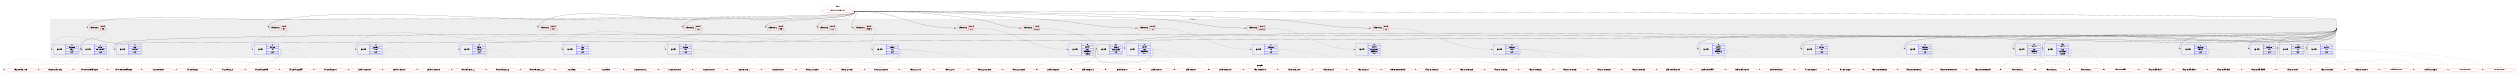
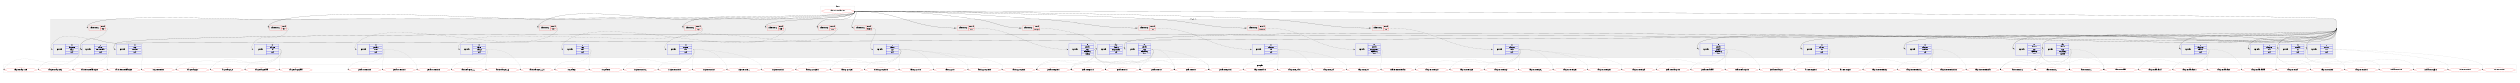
  digraph {
    compound=true
    concentrate=true
    fontname=Helvetica
    fontsize=10
    newrank=true
    rankdir=TB
    ranksep=1.5
    node [color=red fontname=Helvetica fontsize=10]
    edge [arrowhead=vee headport=w style=dotted tailport=e weight=100]
    n1 [label="net-print/cups-filters-1.20.0" width=4]
    n2 [color=blue label=<<TABLE BORDER="0" CELLBORDER="1" CELLSPACING="0" CELLPADDING="4" WIDTH="220"><TR><TD ROWSPAN="6" CELLPADDING="30">pack_dep</TD></TR><TR><TD WIDTH="110">no</TD></TR><TR><TD>media-fonts</TD></TR><TR><TD>dejavu</TD></TR><TR><TD>none</TD></TR><TR><TD></TD></TR></TABLE>> shape=none]
    n3 [label=<<TABLE BORDER="0" CELLBORDER="1" CELLSPACING="0" CELLPADDING="4"><TR><TD ROWSPAN="3" CELLPADDING="10">use_conditional</TD></TR><TR><TD>positive</TD></TR><TR><TD>test</TD></TR></TABLE>> shape=none]
    n4 [color=blue label=<<TABLE BORDER="0" CELLBORDER="1" CELLSPACING="0" CELLPADDING="4" WIDTH="220"><TR><TD ROWSPAN="6" CELLPADDING="30">pack_dep</TD></TR><TR><TD WIDTH="110">no</TD></TR><TR><TD>dev-util</TD></TR><TR><TD>gdbus-codegen</TD></TR><TR><TD>none</TD></TR><TR><TD></TD></TR></TABLE>> shape=none]
    n5 [color=blue label=<<TABLE BORDER="0" CELLBORDER="1" CELLSPACING="0" CELLPADDING="4" WIDTH="220"><TR><TD ROWSPAN="6" CELLPADDING="30">pack_dep</TD></TR><TR><TD WIDTH="110">no</TD></TR><TR><TD>virtual</TD></TR><TR><TD>pkgconfig</TD></TR><TR><TD>none</TD></TR><TR><TD></TD></TR></TABLE>> shape=none]
    n6 [color=blue label=<<TABLE BORDER="0" CELLBORDER="1" CELLSPACING="0" CELLPADDING="4" WIDTH="220"><TR><TD ROWSPAN="6" CELLPADDING="30">pack_dep</TD></TR><TR><TD WIDTH="110">no</TD></TR><TR><TD>sys-apps</TD></TR><TR><TD>dbus</TD></TR><TR><TD>none</TD></TR><TR><TD></TD></TR></TABLE>> shape=none]
    n7 [label=<<TABLE BORDER="0" CELLBORDER="1" CELLSPACING="0" CELLPADDING="4"><TR><TD ROWSPAN="3" CELLPADDING="10">use_conditional</TD></TR><TR><TD>positive</TD></TR><TR><TD>dbus</TD></TR></TABLE>> shape=none]
    n8 [color=blue label=<<TABLE BORDER="0" CELLBORDER="1" CELLSPACING="0" CELLPADDING="4" WIDTH="220"><TR><TD ROWSPAN="6" CELLPADDING="30">pack_dep</TD></TR><TR><TD WIDTH="110">weak</TD></TR><TR><TD>net-print</TD></TR><TR><TD>foomatic-filters</TD></TR><TR><TD>none</TD></TR><TR><TD></TD></TR></TABLE>> shape=none]
    n9 [label=<<TABLE BORDER="0" CELLBORDER="1" CELLSPACING="0" CELLPADDING="4"><TR><TD ROWSPAN="3" CELLPADDING="10">use_conditional</TD></TR><TR><TD>positive</TD></TR><TR><TD>foomatic</TD></TR></TABLE>> shape=none]
    n10 [color=blue label=<<TABLE BORDER="0" CELLBORDER="1" CELLSPACING="0" CELLPADDING="4" WIDTH="220"><TR><TD ROWSPAN="6" CELLPADDING="30">pack_dep</TD></TR><TR><TD WIDTH="110">no</TD></TR><TR><TD>virtual</TD></TR><TR><TD>jpeg</TD></TR><TR><TD>none</TD></TR><TR><TD></TD></TR></TABLE>> shape=none]
    n11 [label=<<TABLE BORDER="0" CELLBORDER="1" CELLSPACING="0" CELLPADDING="4"><TR><TD ROWSPAN="3" CELLPADDING="10">use_conditional</TD></TR><TR><TD>positive</TD></TR><TR><TD>jpeg</TD></TR></TABLE>> shape=none]
    n12 [color=blue label=<<TABLE BORDER="0" CELLBORDER="1" CELLSPACING="0" CELLPADDING="4" WIDTH="220"><TR><TD ROWSPAN="6" CELLPADDING="30">pack_dep</TD></TR><TR><TD WIDTH="110">no</TD></TR><TR><TD>net-print</TD></TR><TR><TD>cups</TD></TR><TR><TD>greaterequal</TD></TR><TR><TD>1.7.3</TD></TR></TABLE>> shape=none]
    n13 [color=blue label=<<TABLE BORDER="0" CELLBORDER="1" CELLSPACING="0" CELLPADDING="4" WIDTH="220"><TR><TD ROWSPAN="6" CELLPADDING="30">pack_dep</TD></TR><TR><TD WIDTH="110">no</TD></TR><TR><TD>net-nds</TD></TR><TR><TD>openldap</TD></TR><TR><TD>none</TD></TR><TR><TD></TD></TR></TABLE>> shape=none]
    n14 [label=<<TABLE BORDER="0" CELLBORDER="1" CELLSPACING="0" CELLPADDING="4"><TR><TD ROWSPAN="3" CELLPADDING="10">use_conditional</TD></TR><TR><TD>positive</TD></TR><TR><TD>ldap</TD></TR></TABLE>> shape=none]
    n15 [color=blue label=<<TABLE BORDER="0" CELLBORDER="1" CELLSPACING="0" CELLPADDING="4" WIDTH="220"><TR><TD ROWSPAN="6" CELLPADDING="30">pack_dep</TD></TR><TR><TD WIDTH="110">no</TD></TR><TR><TD>app-text</TD></TR><TR><TD>qpdf</TD></TR><TR><TD>greaterequal</TD></TR><TR><TD>7.0_beta1</TD></TR></TABLE>> shape=none]
    n16 [label=<<TABLE BORDER="0" CELLBORDER="1" CELLSPACING="0" CELLPADDING="4"><TR><TD ROWSPAN="3" CELLPADDING="10">use_conditional</TD></TR><TR><TD>positive</TD></TR><TR><TD>pclm</TD></TR></TABLE>> shape=none]
    n17 [color=blue label=<<TABLE BORDER="0" CELLBORDER="1" CELLSPACING="0" CELLPADDING="4" WIDTH="220"><TR><TD ROWSPAN="6" CELLPADDING="30">pack_dep</TD></TR><TR><TD WIDTH="110">no</TD></TR><TR><TD>app-text</TD></TR><TR><TD>mupdf</TD></TR><TR><TD>none</TD></TR><TR><TD></TD></TR></TABLE>> shape=none]
    n18 [label=<<TABLE BORDER="0" CELLBORDER="1" CELLSPACING="0" CELLPADDING="4"><TR><TD ROWSPAN="3" CELLPADDING="10">use_conditional</TD></TR><TR><TD>positive</TD></TR><TR><TD>pdf</TD></TR></TABLE>> shape=none]
    n19 [color=blue label=<<TABLE BORDER="0" CELLBORDER="1" CELLSPACING="0" CELLPADDING="4" WIDTH="220"><TR><TD ROWSPAN="6" CELLPADDING="30">pack_dep</TD></TR><TR><TD WIDTH="110">no</TD></TR><TR><TD>dev-lang</TD></TR><TR><TD>perl</TD></TR><TR><TD>none</TD></TR><TR><TD></TD></TR></TABLE>> shape=none]
    n20 [label=<<TABLE BORDER="0" CELLBORDER="1" CELLSPACING="0" CELLPADDING="4"><TR><TD ROWSPAN="3" CELLPADDING="10">use_conditional</TD></TR><TR><TD>positive</TD></TR><TR><TD>perl</TD></TR></TABLE>> shape=none]
    n21 [color=blue label=<<TABLE BORDER="0" CELLBORDER="1" CELLSPACING="0" CELLPADDING="4" WIDTH="220"><TR><TD ROWSPAN="6" CELLPADDING="30">pack_dep</TD></TR><TR><TD WIDTH="110">no</TD></TR><TR><TD>media-libs</TD></TR><TR><TD>libpng</TD></TR><TR><TD>none</TD></TR><TR><TD></TD></TR></TABLE>> shape=none]
    n22 [label=<<TABLE BORDER="0" CELLBORDER="1" CELLSPACING="0" CELLPADDING="4"><TR><TD ROWSPAN="3" CELLPADDING="10">use_conditional</TD></TR><TR><TD>positive</TD></TR><TR><TD>png</TD></TR></TABLE>> shape=none]
    n23 [color=blue label=<<TABLE BORDER="0" CELLBORDER="1" CELLSPACING="0" CELLPADDING="4" WIDTH="220"><TR><TD ROWSPAN="6" CELLPADDING="30">pack_dep</TD></TR><TR><TD WIDTH="110">no</TD></TR><TR><TD>app-text</TD></TR><TR><TD>ghostscript-gpl</TD></TR><TR><TD>greaterequal</TD></TR><TR><TD>9.09</TD></TR></TABLE>> shape=none]
    n24 [label=<<TABLE BORDER="0" CELLBORDER="1" CELLSPACING="0" CELLPADDING="4"><TR><TD ROWSPAN="3" CELLPADDING="10">use_conditional</TD></TR><TR><TD>positive</TD></TR><TR><TD>postscript</TD></TR></TABLE>> shape=none]
    n25 [color=blue label=<<TABLE BORDER="0" CELLBORDER="1" CELLSPACING="0" CELLPADDING="4" WIDTH="220"><TR><TD ROWSPAN="6" CELLPADDING="30">pack_dep</TD></TR><TR><TD WIDTH="110">no</TD></TR><TR><TD>media-libs</TD></TR><TR><TD>tiff</TD></TR><TR><TD>none</TD></TR><TR><TD></TD></TR></TABLE>> shape=none]
    n26 [label=<<TABLE BORDER="0" CELLBORDER="1" CELLSPACING="0" CELLPADDING="4"><TR><TD ROWSPAN="3" CELLPADDING="10">use_conditional</TD></TR><TR><TD>positive</TD></TR><TR><TD>tiff</TD></TR></TABLE>> shape=none]
    n27 [color=blue label=<<TABLE BORDER="0" CELLBORDER="1" CELLSPACING="0" CELLPADDING="4" WIDTH="220"><TR><TD ROWSPAN="6" CELLPADDING="30">pack_dep</TD></TR><TR><TD WIDTH="110">no</TD></TR><TR><TD>net-dns</TD></TR><TR><TD>avahi</TD></TR><TR><TD>none</TD></TR><TR><TD></TD></TR></TABLE>> shape=none]
    n28 [label=<<TABLE BORDER="0" CELLBORDER="1" CELLSPACING="0" CELLPADDING="4"><TR><TD ROWSPAN="3" CELLPADDING="10">use_conditional</TD></TR><TR><TD>positive</TD></TR><TR><TD>zeroconf</TD></TR></TABLE>> shape=none]
    n29 [color=blue label=<<TABLE BORDER="0" CELLBORDER="1" CELLSPACING="0" CELLPADDING="4" WIDTH="220"><TR><TD ROWSPAN="6" CELLPADDING="30">pack_dep</TD></TR><TR><TD WIDTH="110">no</TD></TR><TR><TD>app-text</TD></TR><TR><TD>poppler</TD></TR><TR><TD>greaterequal</TD></TR><TR><TD>0.32</TD></TR></TABLE>> shape=none]
    n30 [color=blue label=<<TABLE BORDER="0" CELLBORDER="1" CELLSPACING="0" CELLPADDING="4" WIDTH="220"><TR><TD ROWSPAN="6" CELLPADDING="30">pack_dep</TD></TR><TR><TD WIDTH="110">no</TD></TR><TR><TD>app-text</TD></TR><TR><TD>qpdf</TD></TR><TR><TD>greaterequal</TD></TR><TR><TD>3.0.2</TD></TR></TABLE>> shape=none]
    n31 [color=blue label=<<TABLE BORDER="0" CELLBORDER="1" CELLSPACING="0" CELLPADDING="4" WIDTH="220"><TR><TD ROWSPAN="6" CELLPADDING="30">pack_dep</TD></TR><TR><TD WIDTH="110">no</TD></TR><TR><TD>dev-libs</TD></TR><TR><TD>glib</TD></TR><TR><TD>none</TD></TR><TR><TD></TD></TR></TABLE>> shape=none]
    n32 [color=blue label=<<TABLE BORDER="0" CELLBORDER="1" CELLSPACING="0" CELLPADDING="4" WIDTH="220"><TR><TD ROWSPAN="6" CELLPADDING="30">pack_dep</TD></TR><TR><TD WIDTH="110">no</TD></TR><TR><TD>media-libs</TD></TR><TR><TD>fontconfig</TD></TR><TR><TD>none</TD></TR><TR><TD></TD></TR></TABLE>> shape=none]
    n33 [color=blue label=<<TABLE BORDER="0" CELLBORDER="1" CELLSPACING="0" CELLPADDING="4" WIDTH="220"><TR><TD ROWSPAN="6" CELLPADDING="30">pack_dep</TD></TR><TR><TD WIDTH="110">no</TD></TR><TR><TD>media-libs</TD></TR><TR><TD>freetype</TD></TR><TR><TD>none</TD></TR><TR><TD></TD></TR></TABLE>> shape=none]
    n34 [color=blue label=<<TABLE BORDER="0" CELLBORDER="1" CELLSPACING="0" CELLPADDING="4" WIDTH="220"><TR><TD ROWSPAN="6" CELLPADDING="30">pack_dep</TD></TR><TR><TD WIDTH="110">no</TD></TR><TR><TD>media-libs</TD></TR><TR><TD>lcms</TD></TR><TR><TD>none</TD></TR><TR><TD></TD></TR></TABLE>> shape=none]
    n35 [color=blue label=<<TABLE BORDER="0" CELLBORDER="1" CELLSPACING="0" CELLPADDING="4" WIDTH="220"><TR><TD ROWSPAN="6" CELLPADDING="30">pack_dep</TD></TR><TR><TD WIDTH="110">no</TD></TR><TR><TD>sys-devel</TD></TR><TR><TD>bc</TD></TR><TR><TD>none</TD></TR><TR><TD></TD></TR></TABLE>> shape=none]
    n36 [color=blue label=<<TABLE BORDER="0" CELLBORDER="1" CELLSPACING="0" CELLPADDING="4" WIDTH="220"><TR><TD ROWSPAN="6" CELLPADDING="30">pack_dep</TD></TR><TR><TD WIDTH="110">no</TD></TR><TR><TD>sys-libs</TD></TR><TR><TD>zlib</TD></TR><TR><TD>none</TD></TR><TR><TD></TD></TR></TABLE>> shape=none]
    n37 [color=blue label=<<TABLE BORDER="0" CELLBORDER="1" CELLSPACING="0" CELLPADDING="4" WIDTH="220"><TR><TD ROWSPAN="6" CELLPADDING="30">pack_dep</TD></TR><TR><TD WIDTH="110">weak</TD></TR><TR><TD>net-print</TD></TR><TR><TD>cups</TD></TR><TR><TD>smallerequal</TD></TR><TR><TD>1.5.9999</TD></TR></TABLE>> shape=none]
    n38 [label="virtual/pkgconfig-0-r1" width=4]
    n39 [label="media-fonts/dejavu-2.35" width=4]
    n40 [label="media-fonts/dejavu-2.37" width=4]
    n41 [label="dev-util/gdbus-codegen-2.50.3" width=4]
    n42 [label="dev-util/gdbus-codegen-2.52.3" width=4]
    n43 [label="sys-apps/dbus-1.12.0" width=4]
    n44 [label="sys-apps/dbus-1.10.18" width=4]
    n45 [label="sys-apps/dbus-1.10.24" width=4]
    n46 [label="sys-apps/dbus-1.12.2" width=4]
    n47 [label="sys-apps/dbus-1.12.4" width=4]
    n48 [label="virtual/jpeg-0-r2" width=4]
    n49 [label="virtual/jpeg-62" width=4]
    n50 [label="net-nds/openldap-2.4.44" width=4]
    n51 [label="net-nds/openldap-0.4.44-r1" width=4]
    n52 [label="net-nds/openldap-2.4.45" width=4]
    n53 [label="app-text/qpdf-5.1.1-r1" width=4]
    n54 [label="app-text/qpdf-5.1.3-r1" width=4]
    n55 [label="app-text/qpdf-6.0.0-r2" width=4]
    n56 [label="app-text/qpdf-7.0.0" width=4]
    n57 [label="app-text/qpdf-7.1.0" width=4]
    n58 [label="app-text/qpdf-7.1.1" width=4]
    n59 [label="app-text/mupdf-1.11-r1" width=4]
    n60 [label="app-text/mupdf-1.11-r2" width=4]
    n61 [label="app-text/mupdf-1.12.0" width=4]
    n62 [label="dev-lang/perl-5.24.3" width=4]
    n63 [label="dev-lang/perl-5.26.1" width=4]
-   n64 [label="dev-lang/perl-5.26.1-r1" width=4]
    n65 [label="dev-lang/perl-5.26.9999" width=4]
    n66 [label="dev-lang/perl-5.28.9999" width=4]
    n67 [label="media-libs/libpng-1.2.57" width=4]
    n68 [label="media-libs/libpng-1.5.28" width=4]
    n69 [label="media-libs/libpng-1.6.27" width=4]
    n70 [label="media-libs/libpng-1.6.29" width=4]
    n71 [label="media-libs/libpng-1.6.31" width=4]
    n72 [label="media-libs/libpng-1.6.32" width=4]
    n73 [label="media-libs/libpng-1.6.34" width=4]
    n74 [label="app-text/ghostscript-gpl-9.21" width=4]
    n75 [label="media-libs/tiff-3.9.7-r1" width=4]
    n76 [label="media-libs/tiff-4.0.8" width=4]
    n77 [label="media-libs/tiff-4.0.9" width=4]
    n78 [label="media-libs/tiff-4.0.9-r1" width=4]
    n79 [label="net-dns/avahi-0.6.31-r10" width=4]
    n80 [label="glib-dns/avahi-0.6.31-r11" width=4]
    n81 [label="net-dns/avahi-0.6.32" width=4]
    n82 [label="net-dns/avahi-0.6.32-r1" width=4]
    n83 [label="net-dns/avahi-0.6.32-r2" width=4]
    n84 [label="net-dns/avahi-0.7" width=4]
    n85 [label="net-dns/avahi-0.7-r1" width=4]
    n86 [label="media-libs/freetype-2.8" width=4]
    n87 [label="media-libs/freetype-2.8.1" width=4]
    n88 [label="media-libs/freetype-2.9" width=4]
    n89 [label="media-libs/freetype-9999" width=4]
    n90 [label="app-text/poppler-0.57.0-r1" width=4]
    n91 [label="app-text/poppler-0.61.1" width=4]
    n92 [label="app-text/poppler-0.62.0-r1" width=4]
    n93 [label="app-text/poppler-9999" width=4]
    n94 [label="dev-libs/glib-2.50.3-r1" width=4]
    n95 [label="dev-libs/glib-2.52.3" width=4]
    n96 [label="media-libs/fontconfig-2.11.1-r2" width=4]
    n97 [label="media-libs/fontconfig-2.12.4" width=4]
    n98 [label="media-libs/fontconfig-2.12.6" width=4]
    n99 [label="media-libs/fontconfig-2.12.91" width=4]
    n100 [label="media-libs/lcms-2.8-r1" width=4]
    n101 [label="media-libs/lcms-2.8-r2" width=4]
    n102 [label="media-libs/lcms-2.9" width=4]
    n103 [label="net-print/cups-2.1.4" width=4]
    n104 [label="net-print/cups-2.2.4" width=4]
    n105 [label="net-print/cups-2.2.6" width=4]
    n106 [label="net-print/cups-9999" width=4]
    n107 [label="sys-devel/bc-1.06.95-r2" width=4]
    n108 [label="sys-devel/bc-1.07.1-r1" width=4]
    n109 [label="sys-libs/zlib-1.2.11" width=4]
    n110 [label="sys-libs/zlib-1.2.11-r1" width=4]
    subgraph cluster_1 {
      color=gray
      label=<<i>ebuild</i>>
      rank=same
      n1
    }
    subgraph cluster_2 {
      color=gray
      label=<<i>dependencies</i>>
      subgraph cluster_3 {
        color=gray
        fillcolor="#eeeeee"
        label=<<i>compile</i>>
        style=filled
        subgraph sub_4 {
          color=gray
          fillcolor="#eeeeee"
          label=<<i>compile</i>>
          style=filled
          n3
          subgraph sub_5 {
            color=gray
            fillcolor="#eeeeee"
            label=<<i>compile</i>>
            style=filled
            n2
          }
        }
        subgraph sub_6 {
          color=gray
          fillcolor="#eeeeee"
          label=<<i>compile</i>>
          style=filled
          n4
        }
        subgraph sub_7 {
          color=gray
          fillcolor="#eeeeee"
          label=<<i>compile</i>>
          style=filled
          n5
        }
      }
      subgraph cluster_8 {
        color=gray
        fillcolor="#eeeeee"
        label=<<i>compile and run</i>>
        style=filled
        subgraph sub_9 {
          color=gray
          fillcolor="#eeeeee"
          label=<<i>compile and run</i>>
          style=filled
          n7
          subgraph sub_10 {
            color=gray
            fillcolor="#eeeeee"
            label=<<i>compile and run</i>>
            style=filled
            n6
          }
        }
        subgraph sub_11 {
          color=gray
          fillcolor="#eeeeee"
          label=<<i>compile and run</i>>
          style=filled
          n9
          subgraph sub_12 {
            color=gray
            fillcolor="#eeeeee"
            label=<<i>compile and run</i>>
            style=filled
            n8
          }
        }
        subgraph sub_13 {
          color=gray
          fillcolor="#eeeeee"
          label=<<i>compile and run</i>>
          style=filled
          n11
          subgraph sub_14 {
            color=gray
            fillcolor="#eeeeee"
            label=<<i>compile and run</i>>
            style=filled
            n10
          }
        }
        subgraph sub_15 {
          color=gray
          fillcolor="#eeeeee"
          label=<<i>compile and run</i>>
          style=filled
          n12
        }
        subgraph sub_16 {
          color=gray
          fillcolor="#eeeeee"
          label=<<i>compile and run</i>>
          style=filled
          n14
          subgraph sub_17 {
            color=gray
            fillcolor="#eeeeee"
            label=<<i>compile and run</i>>
            style=filled
            n13
          }
        }
        subgraph sub_18 {
          color=gray
          fillcolor="#eeeeee"
          label=<<i>compile and run</i>>
          style=filled
          n16
          subgraph sub_19 {
            color=gray
            fillcolor="#eeeeee"
            label=<<i>compile and run</i>>
            style=filled
            n15
          }
        }
        subgraph sub_20 {
          color=gray
          fillcolor="#eeeeee"
          label=<<i>compile and run</i>>
          style=filled
          n18
          subgraph sub_21 {
            color=gray
            fillcolor="#eeeeee"
            label=<<i>compile and run</i>>
            style=filled
            n17
          }
        }
        subgraph sub_22 {
          color=gray
          fillcolor="#eeeeee"
          label=<<i>compile and run</i>>
          style=filled
          n20
          subgraph sub_23 {
            color=gray
            fillcolor="#eeeeee"
            label=<<i>compile and run</i>>
            style=filled
            n19
          }
        }
        subgraph sub_24 {
          color=gray
          fillcolor="#eeeeee"
          label=<<i>compile and run</i>>
          style=filled
          n22
          subgraph sub_25 {
            color=gray
            fillcolor="#eeeeee"
            label=<<i>compile and run</i>>
            style=filled
            n21
          }
        }
        subgraph sub_26 {
          color=gray
          fillcolor="#eeeeee"
          label=<<i>compile and run</i>>
          style=filled
          n24
          subgraph sub_27 {
            color=gray
            fillcolor="#eeeeee"
            label=<<i>compile and run</i>>
            style=filled
            n23
          }
        }
        subgraph sub_28 {
          color=gray
          fillcolor="#eeeeee"
          label=<<i>compile and run</i>>
          style=filled
          n26
          subgraph sub_29 {
            color=gray
            fillcolor="#eeeeee"
            label=<<i>compile and run</i>>
            style=filled
            n25
          }
        }
        subgraph sub_30 {
          color=gray
          fillcolor="#eeeeee"
          label=<<i>compile and run</i>>
          style=filled
          n28
          subgraph sub_31 {
            color=gray
            fillcolor="#eeeeee"
            label=<<i>compile and run</i>>
            style=filled
            n27
          }
        }
        subgraph sub_32 {
          color=gray
          fillcolor="#eeeeee"
          label=<<i>compile and run</i>>
          style=filled
          n29
        }
        subgraph sub_33 {
          color=gray
          fillcolor="#eeeeee"
          label=<<i>compile and run</i>>
          style=filled
          n30
        }
        subgraph sub_34 {
          color=gray
          fillcolor="#eeeeee"
          label=<<i>compile and run</i>>
          style=filled
          n31
        }
        subgraph sub_35 {
          color=gray
          fillcolor="#eeeeee"
          label=<<i>compile and run</i>>
          style=filled
          n32
        }
        subgraph sub_36 {
          color=gray
          fillcolor="#eeeeee"
          label=<<i>compile and run</i>>
          style=filled
          n33
        }
        subgraph sub_37 {
          color=gray
          fillcolor="#eeeeee"
          label=<<i>compile and run</i>>
          style=filled
          n34
        }
        subgraph sub_38 {
          color=gray
          fillcolor="#eeeeee"
          label=<<i>compile and run</i>>
          style=filled
          n35
        }
        subgraph sub_39 {
          color=gray
          fillcolor="#eeeeee"
          label=<<i>compile and run</i>>
          style=filled
          n36
        }
        subgraph sub_40 {
          color=gray
          fillcolor="#eeeeee"
          label=<<i>compile and run</i>>
          style=filled
          n37
        }
      }
      subgraph cluster_41 {
        color=gray
        fillcolor="#eeeeee"
        label=<<i>run</i>>
        style=filled
      }
    }
    subgraph cluster_42 {
      color=gray
      label=<<i>candidates</i>>
      rank=same
      subgraph sub_43 {
        color=black
        label=<<i>candidates</i>>
        nodesep=1
        rank=same
        n38
      }
      subgraph sub_44 {
        color=black
        label=<<i>candidates</i>>
        nodesep=1
        rank=same
        n39
        n40
      }
      subgraph sub_45 {
        color=black
        label=<<i>candidates</i>>
        nodesep=1
        rank=same
        n41
        n42
      }
      subgraph sub_46 {
        color=black
        label=<<i>candidates</i>>
        nodesep=1
        rank=same
        n43
        n44
        n45
        n46
        n47
      }
      subgraph sub_47 {
        color=black
        label=<<i>candidates</i>>
        nodesep=1
        rank=same
      }
      subgraph sub_48 {
        color=black
        label=<<i>candidates</i>>
        nodesep=1
        rank=same
        n48
        n49
      }
      subgraph sub_49 {
        color=black
        label=<<i>candidates</i>>
        nodesep=1
        rank=same
        n50
        n51
        n52
      }
      subgraph sub_50 {
        color=black
        label=<<i>candidates</i>>
        nodesep=1
        rank=same
        n53
        n54
        n55
        n56
        n57
        n58
      }
      subgraph sub_51 {
        color=black
        label=<<i>candidates</i>>
        nodesep=1
        rank=same
        n59
        n60
        n61
      }
      subgraph sub_52 {
        color=black
        label=<<i>candidates</i>>
        nodesep=1
        rank=same
        n62
        n63
-       n64
        n65
        n66
      }
      subgraph sub_53 {
        color=black
        label=<<i>candidates</i>>
        nodesep=1
        rank=same
        n67
        n68
        n69
        n70
        n71
        n72
        n73
      }
      subgraph sub_54 {
        color=black
        label=<<i>candidates</i>>
        nodesep=1
        rank=same
        n74
      }
      subgraph sub_55 {
        color=black
        label=<<i>candidates</i>>
        nodesep=1
        rank=same
        n75
        n76
        n77
        n78
      }
      subgraph sub_56 {
        color=black
        label=<<i>candidates</i>>
        nodesep=1
        rank=same
        n79
        n80
        n81
        n82
        n83
        n84
        n85
      }
      subgraph sub_57 {
        color=black
        label=<<i>candidates</i>>
        nodesep=1
        rank=same
        n86
        n87
        n88
        n89
      }
      subgraph sub_58 {
        color=black
        label=<<i>candidates</i>>
        nodesep=1
        rank=same
        n90
        n91
        n92
        n93
      }
      subgraph sub_59 {
        color=black
        label=<<i>candidates</i>>
        nodesep=1
        rank=same
        n53
        n54
        n55
        n56
        n57
        n58
      }
      subgraph sub_60 {
        color=black
        label=<<i>candidates</i>>
        nodesep=1
        rank=same
        n94
        n95
      }
      subgraph sub_61 {
        color=black
        label=<<i>candidates</i>>
        nodesep=1
        rank=same
        n96
        n97
        n98
        n99
      }
      subgraph sub_62 {
        color=black
        label=<<i>candidates</i>>
        nodesep=1
        rank=same
        n100
        n101
        n102
      }
      subgraph sub_63 {
        color=black
        label=<<i>candidates</i>>
        nodesep=1
        rank=same
        n103
        n104
        n105
        n106
      }
      subgraph sub_64 {
        color=black
        label=<<i>candidates</i>>
        nodesep=1
        rank=same
        n107
        n108
      }
      subgraph sub_65 {
        color=black
        label=<<i>candidates</i>>
        nodesep=1
        rank=same
        n109
        n110
      }
      subgraph sub_66 {
        color=black
        label=<<i>candidates</i>>
        nodesep=1
        rank=same
        n103
        n104
        n105
        n106
      }
    }
    n1 -> n3 [style=solid weight=20]
    n1 -> n4 [style=solid weight=20]
    n1 -> n5 [style=solid weight=20]
    n1 -> n7 [arrowhead=odotvee style=solid weight=20]
    n1 -> n9 [arrowhead=odotvee style=solid weight=20]
    n1 -> n11 [arrowhead=odotvee style=solid weight=20]
    n1 -> n12 [arrowhead=odotvee style=solid weight=20]
    n1 -> n14 [arrowhead=odotvee style=solid weight=20]
    n1 -> n16 [arrowhead=odotvee style=solid weight=20]
    n1 -> n18 [arrowhead=odotvee style=solid weight=20]
    n1 -> n20 [arrowhead=odotvee style=solid weight=20]
    n1 -> n22 [arrowhead=odotvee style=solid weight=20]
    n1 -> n24 [arrowhead=odotvee style=solid weight=20]
    n1 -> n26 [arrowhead=odotvee style=solid weight=20]
    n1 -> n28 [arrowhead=odotvee style=solid weight=20]
    n1 -> n29 [arrowhead=odotvee style=solid weight=20]
    n1 -> n30 [arrowhead=odotvee style=solid weight=20]
    n1 -> n31 [arrowhead=odotvee style=solid weight=20]
    n1 -> n32 [arrowhead=odotvee style=solid weight=20]
    n1 -> n33 [arrowhead=odotvee style=solid weight=20]
    n1 -> n34 [arrowhead=odotvee style=solid weight=20]
    n1 -> n35 [arrowhead=odotvee style=solid weight=20]
    n1 -> n36 [arrowhead=odotvee style=solid weight=20]
    n1 -> n37 [arrowhead=odotvee style=solid weight=20]
    n2 -> n39
    n2 -> n40
    n3 -> n2 [style=dashed weight=20]
    n4 -> n41
    n4 -> n42
    n5 -> n38
    n6 -> n43
    n6 -> n44
    n6 -> n45
    n6 -> n46
    n6 -> n47
    n7 -> n6 [style=dashed weight=20]
    n9 -> n8 [style=dashed weight=20]
    n10 -> n48
    n10 -> n49
    n11 -> n10 [style=dashed weight=20]
    n12 -> n103
    n12 -> n104
    n12 -> n105
    n12 -> n106
    n13 -> n50
    n13 -> n51
    n13 -> n52
    n14 -> n13 [style=dashed weight=20]
    n15 -> n53
    n15 -> n54
    n15 -> n55
    n15 -> n56
    n15 -> n57
    n15 -> n58
    n16 -> n15 [style=dashed weight=20]
    n17 -> n59
    n17 -> n60
    n17 -> n61
    n18 -> n17 [style=dashed weight=20]
    n19 -> n62
    n19 -> n63
-   n19 -> n64
    n19 -> n65
    n19 -> n66
    n20 -> n19 [style=dashed weight=20]
    n21 -> n67
    n21 -> n68
    n21 -> n69
    n21 -> n70
    n21 -> n71
    n21 -> n72
    n21 -> n73
    n22 -> n21 [style=dashed weight=20]
    n23 -> n74
    n24 -> n23 [style=dashed weight=20]
    n25 -> n75
    n25 -> n76
    n25 -> n77
    n25 -> n78
    n26 -> n25 [style=dashed weight=20]
    n27 -> n79
    n27 -> n80
    n27 -> n81
    n27 -> n82
    n27 -> n83
    n27 -> n84
    n27 -> n85
    n28 -> n27 [style=dashed weight=20]
    n29 -> n90
    n29 -> n91
    n29 -> n92
    n29 -> n93
    n30 -> n53
    n30 -> n54
    n30 -> n55
    n30 -> n56
    n30 -> n57
    n30 -> n58
    n31 -> n94
    n31 -> n95
    n32 -> n96
    n32 -> n97
    n32 -> n98
    n32 -> n99
    n33 -> n86
    n33 -> n87
    n33 -> n88
    n33 -> n89
    n34 -> n100
    n34 -> n101
    n34 -> n102
    n35 -> n107
    n35 -> n108
    n36 -> n109
    n36 -> n110
    n37 -> n103
    n37 -> n104
    n37 -> n105
    n37 -> n106
  }
